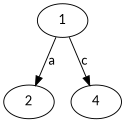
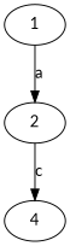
  strict digraph {
    fontname=Lato
    node [fontname=Lato]
    edge [fontname=Lato]
    1
    2
    n3 [label=4]
    1 -> 2 [label=a]
-   1 -> n3 [label=c]
+   2 -> n3 [label=c]
  }
